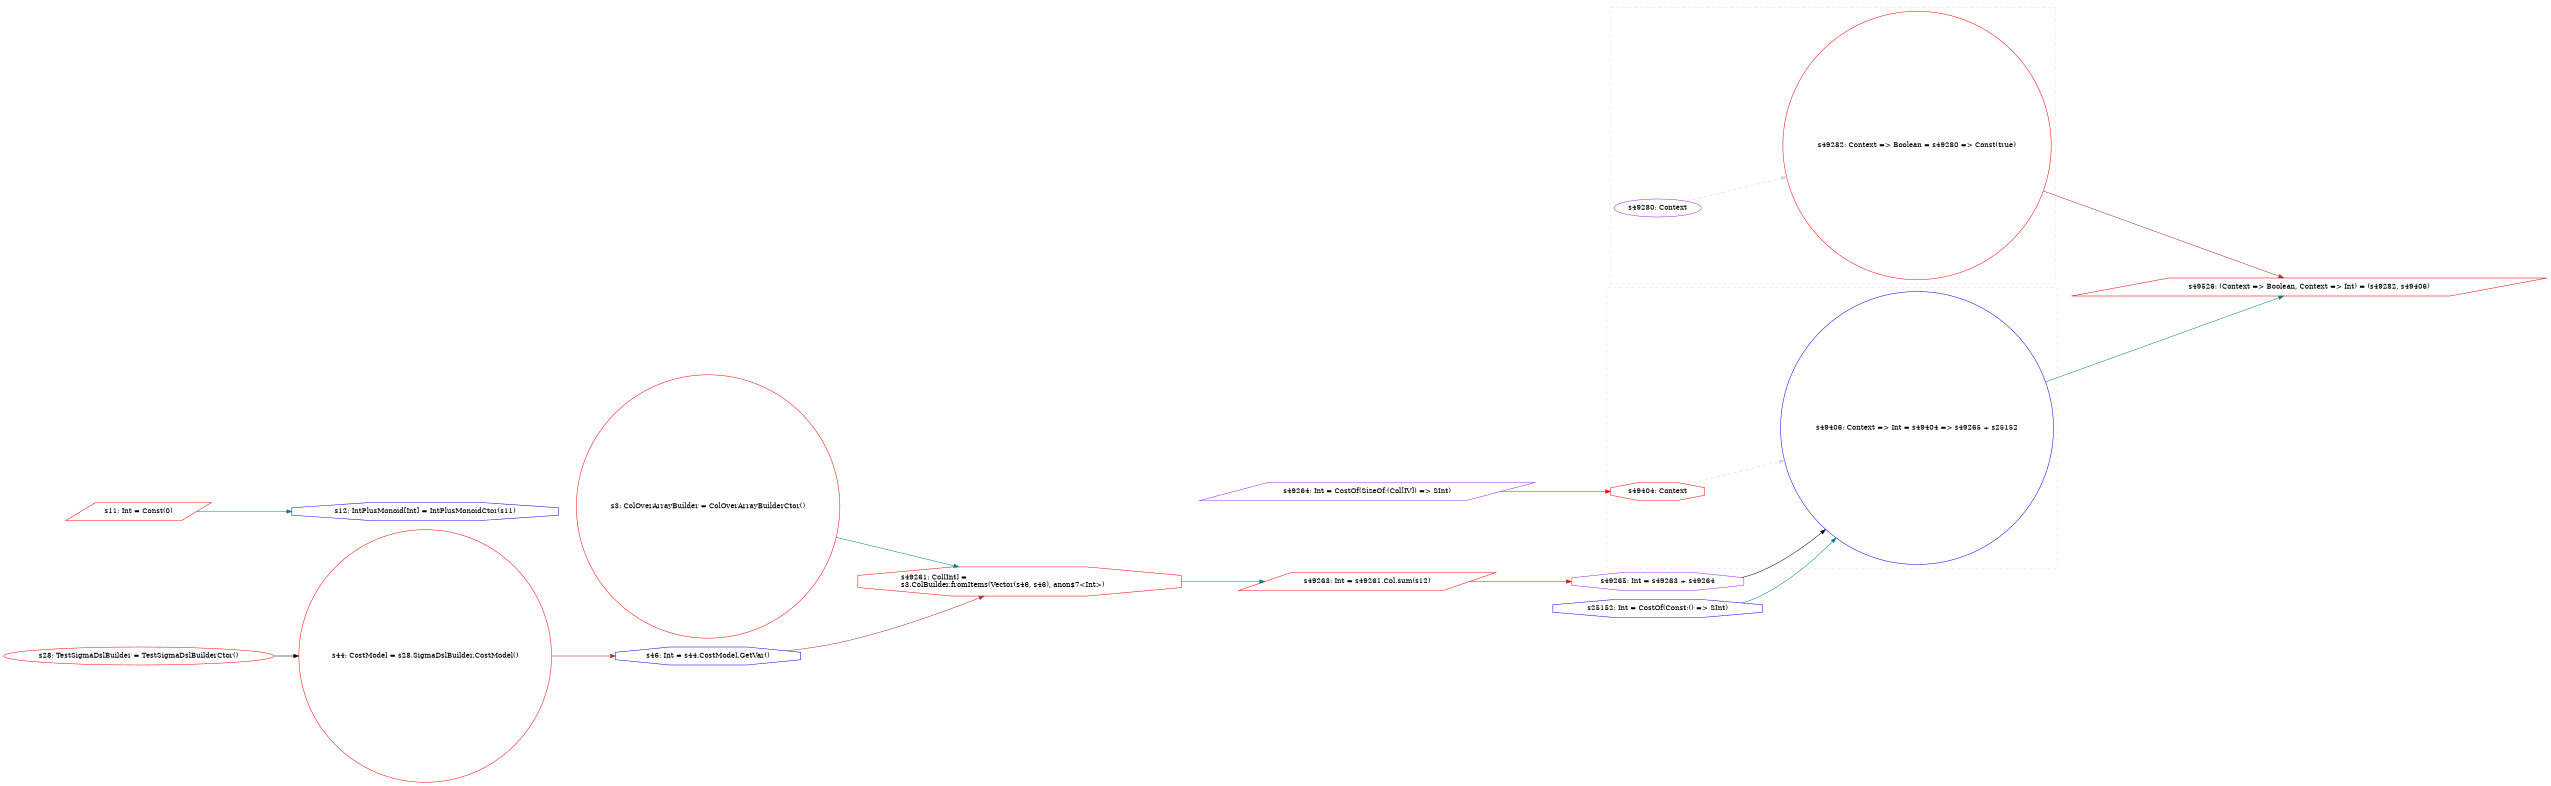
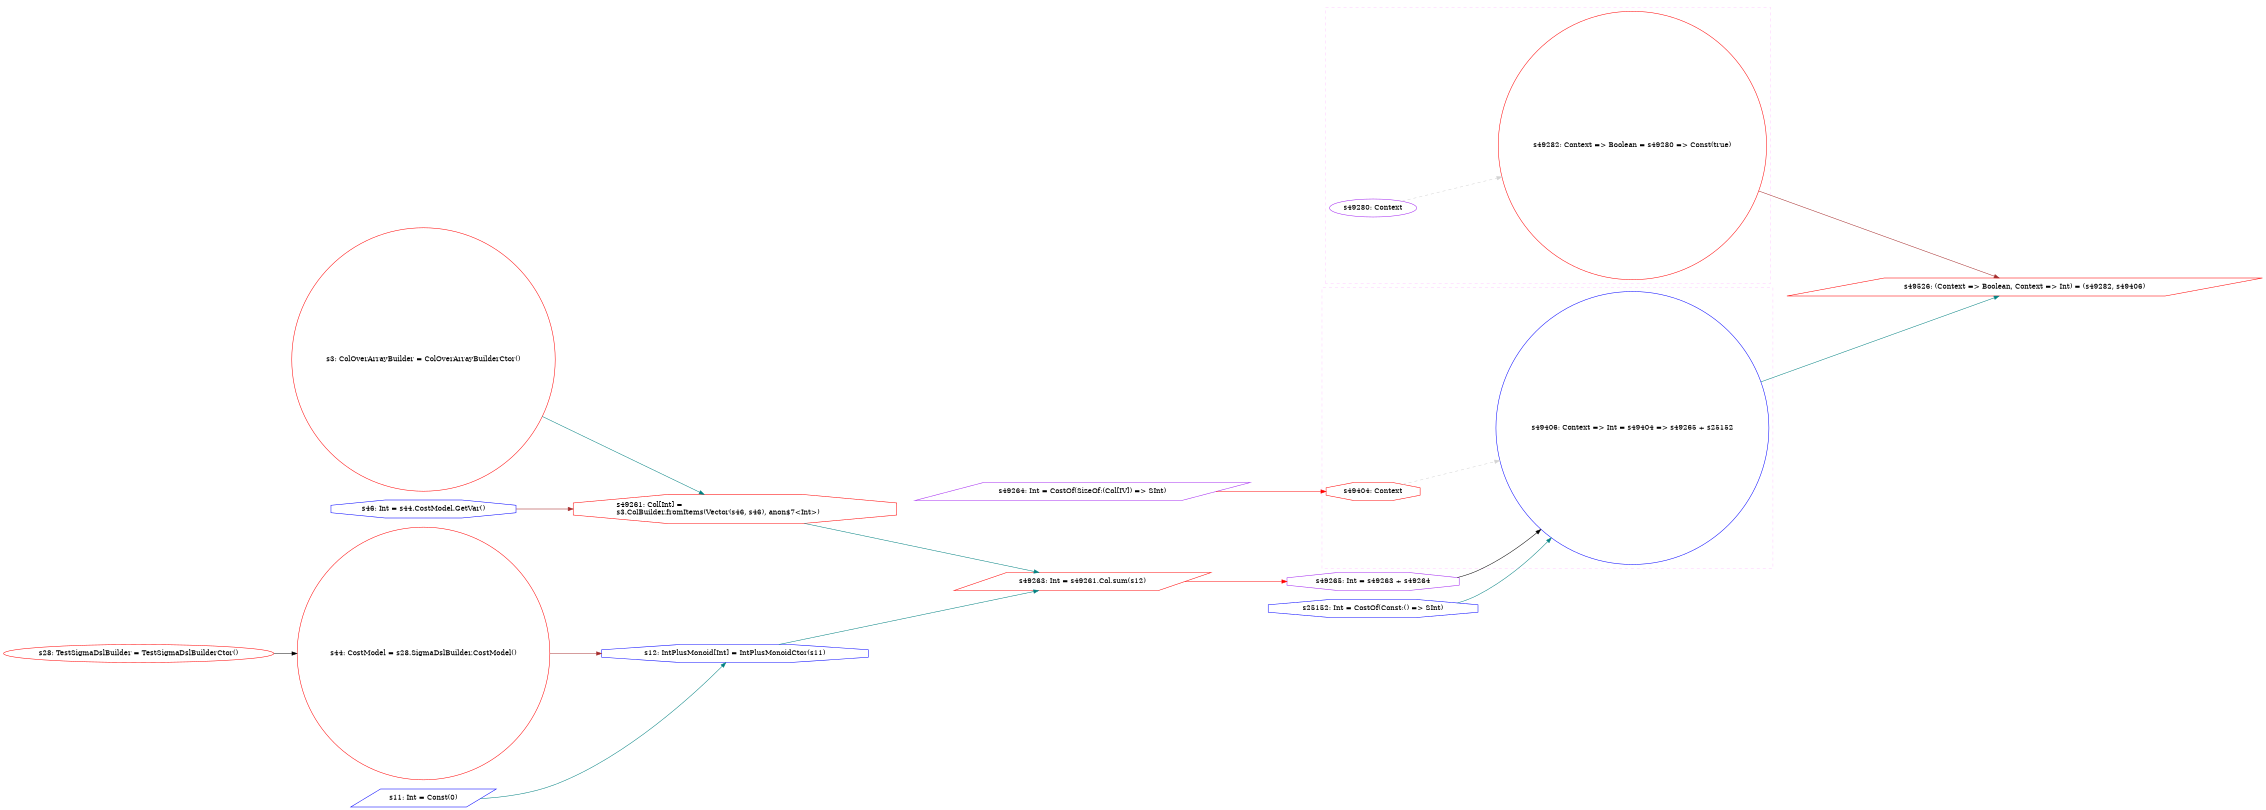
  digraph {
    concentrate=true
    rankdir=LR
    node [color=red fillcolor=white shape=octagon style=filled]
    edge [color=teal style=solid]
    n1 [color=purple label="s49280: Context" shape=ellipse]
    n2 [label="s49282: Context => Boolean = s49280 => Const(true)" shape=circle]
    n3 [label="s49404: Context"]
    n4 [color=blue label="s49406: Context => Int = s49404 => s49265 + s25152" shape=circle]
    n5 [label="s49526: (Context => Boolean, Context => Int) = (s49282, s49406)" shape=parallelogram]
    n6 [label="s3: ColOverArrayBuilder = ColOverArrayBuilderCtor()" shape=circle]
    n7 [label="s49261: Col[Int] =\ls3.ColBuilder.fromItems(Vector(s46, s46), anon$7<Int>)\l"]
    n8 [label="s49263: Int = s49261.Col.sum(s12)" shape=parallelogram]
    n9 [label="s28: TestSigmaDslBuilder = TestSigmaDslBuilderCtor()" shape=ellipse]
    n10 [label="s44: CostModel = s28.SigmaDslBuilder.CostModel()" shape=circle]
    n11 [color=blue label="s46: Int = s44.CostModel.GetVar()"]
    n12 [color=purple label="s49265: Int = s49263 + s49264"]
-   n13 [label="s11: Int = Const(0)" shape=parallelogram]
+   n13 [color=blue label="s11: Int = Const(0)" shape=parallelogram]
    n14 [color=blue label="s12: IntPlusMonoid[Int] = IntPlusMonoidCtor(s11)"]
    n15 [color=purple label="s49264: Int = CostOf(SizeOf:(Col[IV]) => SInt)" shape=parallelogram]
    n16 [color=blue label="s25152: Int = CostOf(Const:() => SInt)"]
    subgraph cluster_1 {
      color="#FFCCFF"
      style=dashed
      subgraph sub_2 {
        color="#FFCCFF"
        rank=source
        style=dashed
        n1
      }
      subgraph sub_3 {
        color="#FFCCFF"
        rank=sink
        style=dashed
        n2
      }
    }
    subgraph cluster_4 {
      color="#FFCCFF"
      style=dashed
      subgraph sub_5 {
        color="#FFCCFF"
        rank=source
        style=dashed
        n3
      }
      subgraph sub_6 {
        color="#FFCCFF"
        rank=sink
        style=dashed
        n4
      }
    }
    n1 -> n2 [color=lightgray style=dashed weight=0]
    n2 -> n5 [color=brown]
    n3 -> n4 [color=lightgray style=dashed weight=0]
    n4 -> n5
    n6 -> n7
    n7 -> n8
    n8 -> n12 [color=red]
    n9 -> n10 [color=black]
-   n10 -> n11 [color=brown]
+   n10 -> n14 [color=brown]
    n11 -> n7 [color=brown]
    n11 -> n7 [color=""]
    n12 -> n4 [color=black]
    n13 -> n14
+   n14 -> n8
    n15 -> n3 [color=red]
    n16 -> n4
  }
